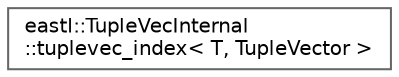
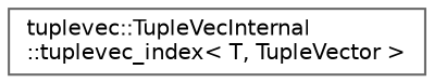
  digraph {
    rankdir=LR
-   n1 [color=grey40 fillcolor=white fontname=Helvetica fontsize=10 height=0.2 label="eastl::TupleVecInternal\l::tuplevec_index\< T, TupleVector \>" shape=box style=filled width=0.4]
+   n1 [color=grey40 fillcolor=white fontname=Helvetica fontsize=10 height=0.2 label="tuplevec::TupleVecInternal\l::tuplevec_index\< T, TupleVector \>" shape=box style=filled width=0.4]
  }
